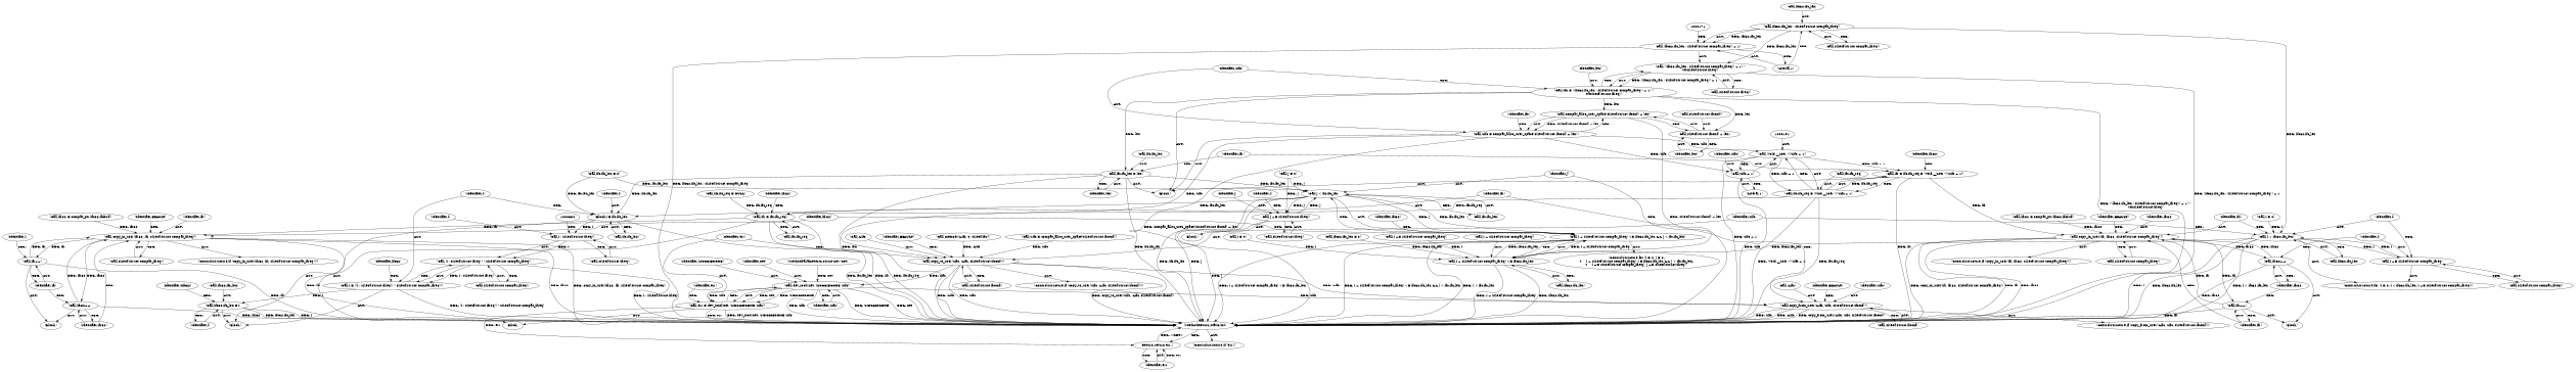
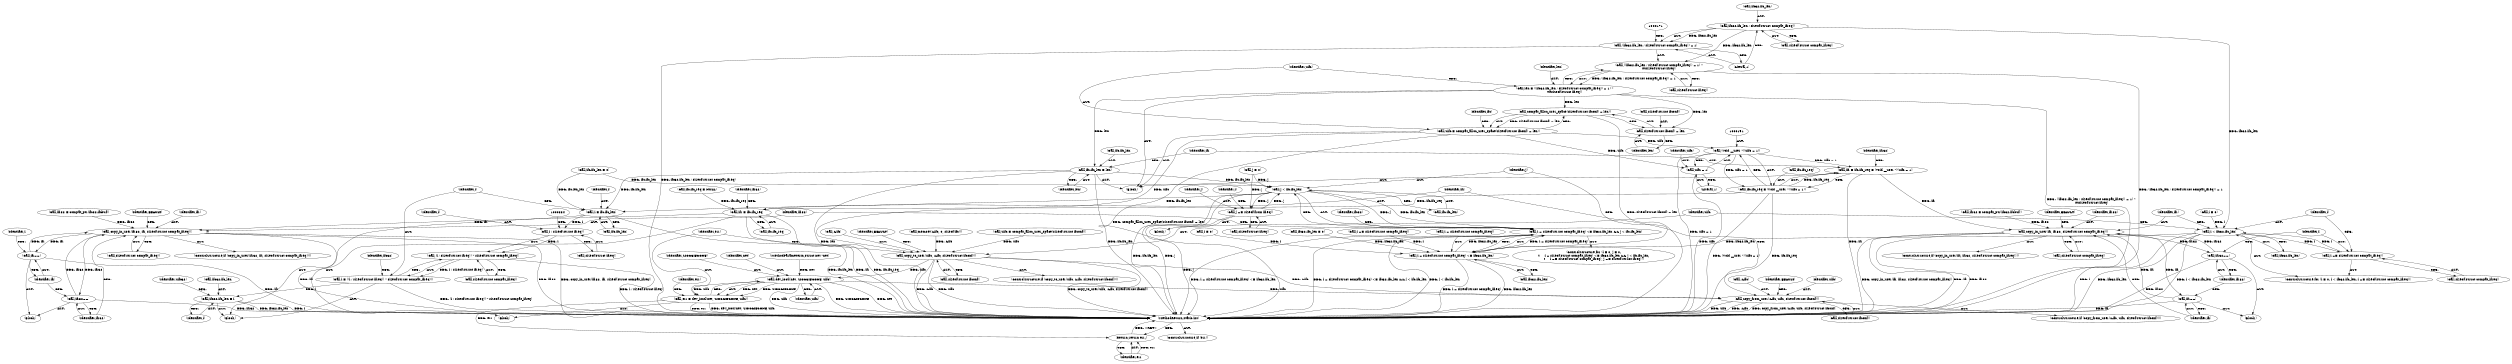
  digraph {
    n1 [label="(Call,ifc32.ifc_len / sizeof(struct compat_ifreq))"]
    n2 [label="(Call,((ifc32.ifc_len / sizeof(struct compat_ifreq)) + 1) *\n\t\t\tsizeof(struct ifreq))"]
    n3 [label="(Call,(ifc32.ifc_len / sizeof(struct compat_ifreq)) + 1)"]
    n4 [label="(Call,i < ifc32.ifc_len)"]
    n5 [label="(Call,sizeof(struct compat_ifreq))"]
    n6 [label="(Call,len = ((ifc32.ifc_len / sizeof(struct compat_ifreq)) + 1) *\n\t\t\tsizeof(struct ifreq))"]
    n7 [label="(Call,sizeof(struct ifreq))"]
    n8 [label="(MethodReturn,static int)"]
    n9 [label="(Literal,1)"]
    n10 [label="(Call,i + sizeof(struct compat_ifreq) <= ifc32.ifc_len)"]
    n11 [label="(Call,i += sizeof(struct compat_ifreq))"]
    n12 [label="(Call,ifc32.ifc_len)"]
    n13 [label="(ControlStructure,for (i = 0; i < ifc32.ifc_len; i += sizeof(struct compat_ifreq)))"]
    n14 [label="(Call,compat_alloc_user_space(sizeof(struct ifconf) + len))"]
    n15 [label="(Call,sizeof(struct ifconf) + len)"]
    n16 [label="(Call,ifc.ifc_len = len)"]
    n17 [label="(Block,)"]
    n18 [label="(Return,return err;)"]
    n19 [label="(ControlStructure,if (err))"]
    n20 [label="(Call,uifc = compat_alloc_user_space(sizeof(struct ifconf) + len))"]
    n21 [label="(Identifier,len)"]
    n22 [label="(Call,j < ifc.ifc_len)"]
-   n23 [label="(Block,i = ifc.ifc_len)"]
+   n23 [label="(Call,i = ifc.ifc_len)"]
    n24 [label="(Identifier,len)"]
    n25 [label="(Call,(void __user *)(uifc + 1))"]
    n26 [label="(Call,uifc + 1)"]
    n27 [label="(Call,copy_to_user(uifc, &ifc, sizeof(struct ifconf)))"]
    n28 [label="(Call,ifr = ifc.ifc_req = (void __user *)(uifc + 1))"]
    n29 [label="(Call,ifc.ifc_req = (void __user *)(uifc + 1))"]
    n30 [label="(Literal,1)"]
    n31 [label="(Call,dev_ioctl(net, SIOCGIFCONF, uifc))"]
    n32 [label="(Call,copy_from_user(&ifc, uifc, sizeof(struct ifconf)))"]
    n33 [label="(Call,sizeof(struct ifconf))"]
    n34 [label="(ControlStructure,if (copy_to_user(uifc, &ifc, sizeof(struct ifconf))))"]
    n35 [label="(Call,copy_in_user(ifr, ifr32, sizeof(struct compat_ifreq)))"]
    n36 [label="(Call,ifr = ifc.ifc_req)"]
    n37 [label="(Call,ifr++)"]
    n38 [label="(Call,ifr32++)"]
    n39 [label="(ControlStructure,if (copy_in_user(ifr, ifr32, sizeof(struct compat_ifreq))))"]
    n40 [label="(Call,sizeof(struct compat_ifreq))"]
    n41 [label="(Identifier,ifr)"]
    n42 [label="(Block,)"]
    n43 [label="(Identifier,ifr32)"]
    n44 [label="(Call,copy_in_user(ifr32, ifr, sizeof(struct compat_ifreq)))"]
    n45 [label="(Call,ifc.ifc_req)"]
    n46 [label="(Block,)"]
    n47 [label="(Call,ifr32++)"]
    n48 [label="(Call,ifr++)"]
    n49 [label="(Call,sizeof(struct compat_ifreq))"]
    n50 [label="(ControlStructure,if (copy_in_user(ifr32, ifr, sizeof(struct compat_ifreq))))"]
    n51 [label="(Block,)"]
    n52 [label="(Identifier,ifr32)"]
    n53 [label="(Identifier,ifr)"]
    n54 [label="(Call,err = dev_ioctl(net, SIOCGIFCONF, uifc))"]
    n55 [label="(Identifier,uifc)"]
    n56 [label="(ControlStructure,if (copy_from_user(&ifc, uifc, sizeof(struct ifconf))))"]
    n57 [label="(Call,sizeof(struct ifconf))"]
    n58 [label="(Identifier,err)"]
    n59 [label="(Call,i + sizeof(struct compat_ifreq) <= ifc32.ifc_len && j < ifc.ifc_len)"]
-   n60 [label="(Call,j += sizeof(struct ifreq))"]
+   n60 [label="(Call,j += sizeof(from ifreq))"]
    n61 [label="(Call,ifc.ifc_len)"]
    n62 [label="(Call,i / sizeof(struct ifreq))"]
    n63 [label="(Block,)"]
    n64 [label="(Call,ifc.ifc_len)"]
    n65 [label="(ControlStructure,for (i = 0, j = 0;\n\t     i + sizeof(struct compat_ifreq) <= ifc32.ifc_len && j < ifc.ifc_len;\n\t     i += sizeof(struct compat_ifreq), j += sizeof(struct ifreq)))"]
    n66 [label="(Call,sizeof(struct ifreq))"]
    n67 [label="(Block,)"]
    n68 [label="(Call,ifc32.ifc_len)"]
    n69 [label="(Call,(i / sizeof(struct ifreq)) * sizeof(struct compat_ifreq))"]
    n70 [label="(Call,sizeof(struct ifreq))"]
    n71 [label="(Call,i = ((i / sizeof(struct ifreq)) * sizeof(struct compat_ifreq)))"]
    n72 [label="(Call,sizeof(struct compat_ifreq))"]
    n73 [label="(Call,ifc32.ifc_len = i)"]
    n74 [label="(Identifier,i)"]
    n75 [label="(Call,sizeof(struct compat_ifreq))"]
    n76 [label="(Call,i += sizeof(struct compat_ifreq))"]
    n77 [label="(Identifier,EFAULT)"]
    n78 [label="(Identifier,uifc)"]
    n79 [label="(Identifier,i)"]
    n80 [label="(Identifier,EFAULT)"]
    n81 [label="(Identifier,err)"]
    n82 [label="(Call,ifr32 = compat_ptr(ifc32.ifcbuf))"]
    n83 [label="(Call,ifr32 = compat_ptr(ifc32.ifcbuf))"]
    n84 [label="(Identifier,uifc32)"]
    n85 [label="(Call,i = 0)"]
    n86 [label="(Call,ifc.ifc_len = 0)"]
    n87 [label="(Identifier,ifr32)"]
    n88 [label="(Call,ifc32.ifc_len = 0)"]
    n89 [label="(Call,sizeof(struct ifconf))"]
    n90 [label="(Identifier,EFAULT)"]
    n91 [label="(Identifier,i)"]
    n92 [label="(Call,ifc.ifc_len)"]
    n93 [label="(Identifier,j)"]
    n94 [label="(MethodParameterIn,struct net *net)"]
    n95 [label="(Identifier,EFAULT)"]
    n96 [label="(Call,i + sizeof(struct compat_ifreq))"]
    n97 [label="(Call,ifc32.ifc_len)"]
    n98 [label="(Identifier,uifc)"]
    n99 [label="(Identifier,ifr)"]
    n100 [label="(Identifier,ifr32)"]
    n101 [label="(Identifier,ifc)"]
    n102 [label="(Identifier,ifr32)"]
    n103 [label="(Identifier,uifc)"]
    n104 [label="(Identifier,err)"]
    n105 [label="(Call,memset(&ifc, 0, sizeof(ifc)))"]
    n106 [label="(Call,i = 0)"]
    n107 [label="(Call,uifc = compat_alloc_user_space(sizeof(struct ifconf)))"]
    n108 [label="(Call,&ifc)"]
    n109 [label="(Identifier,j)"]
    n110 [label="(Identifier,len)"]
    n111 [label="(Call,&ifc)"]
    n112 [label="(Call,ifc.ifc_req = NULL)"]
    n113 [label="(Identifier,i)"]
    n114 [label="(Identifier,ifr)"]
    n115 [label="(Identifier,ifc32)"]
    n116 [label="(Identifier,i)"]
    n117 [label="(Identifier,uifc)"]
    n118 [label="(Identifier,ifr32)"]
    n119 [label="(Identifier,i)"]
    n120 [label="(Call,ifc32.ifc_len)"]
    n121 [label="(Identifier,ifr)"]
    n122 [label="(Identifier,i)"]
    n123 [label="(Identifier,SIOCGIFCONF)"]
    n124 [label="(Identifier,net)"]
    n125 [label="(Call,j = 0)"]
    n126 [label="(Identifier,ifc32)"]
    n127 [label="(Identifier,i)"]
    n128 [label="(Identifier,ifr)"]
    n129 [label="(Call,ifc.ifc_req)"]
    1000191
    1000334
    1000171
    n1 -> n2 [label="DDG: ifc32.ifc_len"]
    n1 -> n3 [label="AST: "]
    n1 -> n3 [label="DDG: ifc32.ifc_len"]
    n1 -> n4 [label="DDG: ifc32.ifc_len"]
    n1 -> n5 [label="CFG: "]
    n2 -> n6 [label="AST: "]
    n2 -> n6 [label="DDG: (ifc32.ifc_len / sizeof(struct compat_ifreq)) + 1"]
    n2 -> n7 [label="CFG: "]
    n2 -> n8 [label="DDG: (ifc32.ifc_len / sizeof(struct compat_ifreq)) + 1"]
    n3 -> n2 [label="AST: "]
    n3 -> n8 [label="DDG: ifc32.ifc_len / sizeof(struct compat_ifreq)"]
    n3 -> n9 [label="CFG: "]
    n4 -> n8 [label="DDG: i"]
    n4 -> n8 [label="DDG: ifc32.ifc_len"]
    n4 -> n8 [label="DDG: i < ifc32.ifc_len"]
    n4 -> n10 [label="DDG: ifc32.ifc_len"]
    n4 -> n11 [label="DDG: i"]
    n4 -> n12 [label="CFG: "]
    n4 -> n13 [label="AST: "]
    n5 -> n1 [label="AST: "]
    n6 -> n2 [label="CFG: "]
    n6 -> n8 [label="DDG: ((ifc32.ifc_len / sizeof(struct compat_ifreq)) + 1) *\n\t\t\tsizeof(struct ifreq)"]
    n6 -> n14 [label="DDG: len"]
    n6 -> n15 [label="DDG: len"]
    n6 -> n16 [label="DDG: len"]
    n6 -> n17 [label="AST: "]
    n7 -> n2 [label="AST: "]
    n8 -> n18 [label="CFG: "]
    n8 -> n19 [label="AST: "]
    n9 -> n1 [label="CFG: "]
    n9 -> n3 [label="AST: "]
    n10 -> n8 [label="DDG: ifc32.ifc_len"]
    n10 -> n8 [label="DDG: i + sizeof(struct compat_ifreq)"]
    n10 -> n59 [label="AST: "]
    n10 -> n59 [label="DDG: i + sizeof(struct compat_ifreq)"]
    n10 -> n59 [label="DDG: ifc32.ifc_len"]
    n10 -> n68 [label="CFG: "]
    n11 -> n4 [label="DDG: i"]
    n11 -> n13 [label="AST: "]
    n11 -> n75 [label="CFG: "]
    n12 -> n4 [label="AST: "]
    n14 -> n8 [label="DDG: sizeof(struct ifconf) + len"]
    n14 -> n15 [label="CFG: "]
    n14 -> n20 [label="AST: "]
    n14 -> n20 [label="DDG: sizeof(struct ifconf) + len"]
    n15 -> n14 [label="AST: "]
    n15 -> n21 [label="CFG: "]
    n16 -> n8 [label="DDG: ifc.ifc_len"]
    n16 -> n8 [label="DDG: len"]
    n16 -> n17 [label="AST: "]
    n16 -> n22 [label="DDG: ifc.ifc_len"]
    n16 -> n23 [label="DDG: ifc.ifc_len"]
    n16 -> n24 [label="CFG: "]
    n18 -> n8 [label="DDG: <RET>"]
    n18 -> n58 [label="CFG: "]
    n20 -> n8 [label="DDG: compat_alloc_user_space(sizeof(struct ifconf) + len)"]
    n20 -> n14 [label="CFG: "]
    n20 -> n17 [label="AST: "]
    n20 -> n25 [label="DDG: uifc"]
    n20 -> n26 [label="DDG: uifc"]
    n20 -> n27 [label="DDG: uifc"]
    n21 -> n15 [label="AST: "]
    n22 -> n8 [label="DDG: j"]
    n22 -> n8 [label="DDG: ifc.ifc_len"]
    n22 -> n23 [label="DDG: ifc.ifc_len"]
    n22 -> n59 [label="AST: "]
    n22 -> n59 [label="DDG: j"]
    n22 -> n59 [label="DDG: ifc.ifc_len"]
    n22 -> n60 [label="DDG: j"]
    n22 -> n61 [label="CFG: "]
    n23 -> n8 [label="DDG: ifc.ifc_len"]
    n23 -> n62 [label="DDG: i"]
    n23 -> n63 [label="AST: "]
    n23 -> n64 [label="CFG: "]
    n24 -> n16 [label="AST: "]
    n25 -> n8 [label="DDG: uifc + 1"]
    n25 -> n26 [label="CFG: "]
    n25 -> n28 [label="DDG: uifc + 1"]
    n25 -> n29 [label="AST: "]
    n25 -> n29 [label="DDG: uifc + 1"]
    n26 -> n8 [label="DDG: uifc"]
    n26 -> n25 [label="AST: "]
    n26 -> n30 [label="CFG: "]
    n27 -> n8 [label="DDG: copy_to_user(uifc, &ifc, sizeof(struct ifconf))"]
    n27 -> n8 [label="DDG: &ifc"]
    n27 -> n8 [label="DDG: uifc"]
    n27 -> n31 [label="DDG: uifc"]
    n27 -> n32 [label="DDG: &ifc"]
    n27 -> n33 [label="CFG: "]
    n27 -> n34 [label="AST: "]
    n28 -> n8 [label="DDG: ifr"]
    n28 -> n17 [label="AST: "]
    n28 -> n29 [label="CFG: "]
    n28 -> n35 [label="DDG: ifr"]
    n29 -> n8 [label="DDG: ifc.ifc_req"]
    n29 -> n8 [label="DDG: (void __user *)(uifc + 1)"]
    n29 -> n25 [label="CFG: "]
    n29 -> n28 [label="AST: "]
    n29 -> n28 [label="DDG: ifc.ifc_req"]
    n29 -> n36 [label="DDG: ifc.ifc_req"]
    n30 -> n26 [label="AST: "]
    n31 -> n8 [label="DDG: SIOCGIFCONF"]
    n31 -> n8 [label="DDG: net"]
    n31 -> n8 [label="DDG: uifc"]
    n31 -> n32 [label="DDG: uifc"]
    n31 -> n54 [label="AST: "]
    n31 -> n54 [label="DDG: net"]
    n31 -> n54 [label="DDG: SIOCGIFCONF"]
    n31 -> n54 [label="DDG: uifc"]
    n31 -> n55 [label="CFG: "]
    n32 -> n8 [label="DDG: uifc"]
    n32 -> n8 [label="DDG: &ifc"]
    n32 -> n8 [label="DDG: copy_from_user(&ifc, uifc, sizeof(struct ifconf))"]
    n32 -> n56 [label="AST: "]
    n32 -> n57 [label="CFG: "]
    n33 -> n27 [label="AST: "]
    n35 -> n8 [label="DDG: copy_in_user(ifr, ifr32, sizeof(struct compat_ifreq))"]
    n35 -> n8 [label="DDG: ifr"]
    n35 -> n8 [label="DDG: ifr32"]
    n35 -> n37 [label="DDG: ifr"]
    n35 -> n38 [label="DDG: ifr32"]
    n35 -> n39 [label="AST: "]
    n35 -> n40 [label="CFG: "]
    n36 -> n8 [label="DDG: ifr"]
    n36 -> n8 [label="DDG: ifc.ifc_req"]
    n36 -> n44 [label="DDG: ifr"]
    n36 -> n45 [label="CFG: "]
    n36 -> n46 [label="AST: "]
    n37 -> n8 [label="DDG: ifr"]
    n37 -> n35 [label="DDG: ifr"]
    n37 -> n41 [label="CFG: "]
    n37 -> n42 [label="AST: "]
    n38 -> n8 [label="DDG: ifr32"]
    n38 -> n35 [label="DDG: ifr32"]
    n38 -> n42 [label="AST: "]
    n38 -> n43 [label="CFG: "]
    n40 -> n35 [label="AST: "]
    n41 -> n35 [label="CFG: "]
    n41 -> n37 [label="AST: "]
    n43 -> n37 [label="CFG: "]
    n43 -> n38 [label="AST: "]
    n44 -> n8 [label="DDG: ifr"]
    n44 -> n8 [label="DDG: ifr32"]
    n44 -> n8 [label="DDG: copy_in_user(ifr32, ifr, sizeof(struct compat_ifreq))"]
    n44 -> n47 [label="DDG: ifr32"]
    n44 -> n48 [label="DDG: ifr"]
    n44 -> n49 [label="CFG: "]
    n44 -> n50 [label="AST: "]
    n45 -> n36 [label="AST: "]
    n47 -> n8 [label="DDG: ifr32"]
    n47 -> n44 [label="DDG: ifr32"]
    n47 -> n51 [label="AST: "]
    n47 -> n52 [label="CFG: "]
    n48 -> n8 [label="DDG: ifr"]
    n48 -> n44 [label="DDG: ifr"]
    n48 -> n51 [label="AST: "]
    n48 -> n53 [label="CFG: "]
    n49 -> n44 [label="AST: "]
    n52 -> n44 [label="CFG: "]
    n52 -> n47 [label="AST: "]
    n53 -> n47 [label="CFG: "]
    n53 -> n48 [label="AST: "]
    n54 -> n8 [label="DDG: err"]
    n54 -> n8 [label="DDG: dev_ioctl(net, SIOCGIFCONF, uifc)"]
    n54 -> n18 [label="DDG: err"]
    n54 -> n31 [label="CFG: "]
    n54 -> n46 [label="AST: "]
    n55 -> n31 [label="AST: "]
    n57 -> n32 [label="AST: "]
    n58 -> n18 [label="AST: "]
    n58 -> n18 [label="DDG: err"]
    n59 -> n8 [label="DDG: j < ifc.ifc_len"]
    n59 -> n8 [label="DDG: i + sizeof(struct compat_ifreq) <= ifc32.ifc_len"]
    n59 -> n8 [label="DDG: i + sizeof(struct compat_ifreq) <= ifc32.ifc_len && j < ifc.ifc_len"]
    n59 -> n10 [label="CFG: "]
    n59 -> n22 [label="CFG: "]
    n59 -> n65 [label="AST: "]
    n60 -> n8 [label="DDG: j"]
    n60 -> n22 [label="DDG: j"]
    n60 -> n66 [label="CFG: "]
    n60 -> n67 [label="AST: "]
    n61 -> n22 [label="AST: "]
    n62 -> n69 [label="AST: "]
    n62 -> n69 [label="DDG: i"]
    n62 -> n70 [label="CFG: "]
    n64 -> n23 [label="AST: "]
    n66 -> n60 [label="AST: "]
    n68 -> n10 [label="AST: "]
    n69 -> n8 [label="DDG: i / sizeof(struct ifreq)"]
    n69 -> n71 [label="AST: "]
    n69 -> n71 [label="DDG: i / sizeof(struct ifreq)"]
    n69 -> n72 [label="CFG: "]
    n70 -> n62 [label="AST: "]
    n71 -> n8 [label="DDG: (i / sizeof(struct ifreq)) * sizeof(struct compat_ifreq)"]
    n71 -> n63 [label="AST: "]
    n71 -> n69 [label="CFG: "]
    n71 -> n73 [label="DDG: i"]
    n72 -> n69 [label="AST: "]
    n73 -> n8 [label="DDG: i"]
    n73 -> n8 [label="DDG: ifc32.ifc_len"]
    n73 -> n63 [label="AST: "]
    n73 -> n74 [label="CFG: "]
    n74 -> n73 [label="AST: "]
    n75 -> n11 [label="AST: "]
    n76 -> n10 [label="DDG: i"]
    n77 -> n32 [label="CFG: "]
    n78 -> n32 [label="AST: "]
    n79 -> n60 [label="CFG: "]
    n80 -> n44 [label="CFG: "]
    n81 -> n54 [label="CFG: "]
    n82 -> n44 [label="DDG: ifr32"]
    n83 -> n35 [label="DDG: ifr32"]
    n84 -> n73 [label="CFG: "]
    n85 -> n10 [label="DDG: i"]
    n86 -> n22 [label="DDG: ifc.ifc_len"]
    n86 -> n23 [label="DDG: ifc.len_len"]
    n87 -> n28 [label="CFG: "]
    n88 -> n10 [label="DDG: ifc32.ifc_len"]
    n89 -> n15 [label="AST: "]
    n90 -> n35 [label="CFG: "]
    n91 -> n4 [label="AST: "]
    n91 -> n11 [label="CFG: "]
    n92 -> n16 [label="AST: "]
    n93 -> n10 [label="CFG: "]
    n93 -> n22 [label="AST: "]
    n94 -> n31 [label="DDG: net"]
    n95 -> n27 [label="CFG: "]
    n96 -> n10 [label="AST: "]
    n97 -> n73 [label="AST: "]
    n98 -> n4 [label="CFG: "]
    n98 -> n27 [label="AST: "]
    n99 -> n4 [label="CFG: "]
    n99 -> n35 [label="AST: "]
    n100 -> n44 [label="AST: "]
    n100 -> n59 [label="CFG: "]
    n101 -> n20 [label="CFG: "]
    n102 -> n35 [label="AST: "]
    n103 -> n6 [label="CFG: "]
    n103 -> n20 [label="AST: "]
    n104 -> n27 [label="CFG: "]
    n104 -> n54 [label="AST: "]
    n105 -> n27 [label="DDG: &ifc"]
    n106 -> n4 [label="DDG: i"]
    n107 -> n27 [label="DDG: uifc"]
    n108 -> n32 [label="AST: "]
    n109 -> n60 [label="AST: "]
    n110 -> n6 [label="AST: "]
    n111 -> n27 [label="AST: "]
    n112 -> n36 [label="DDG: ifc.ifc_req"]
    n113 -> n11 [label="AST: "]
    n113 -> n38 [label="CFG: "]
    n114 -> n32 [label="CFG: "]
    n114 -> n36 [label="AST: "]
    n115 -> n59 [label="CFG: "]
    n116 -> n62 [label="AST: "]
    n117 -> n26 [label="AST: "]
    n118 -> n36 [label="CFG: "]
    n119 -> n23 [label="CFG: "]
    n119 -> n71 [label="AST: "]
    n120 -> n1 [label="AST: "]
    n121 -> n16 [label="CFG: "]
    n121 -> n28 [label="AST: "]
    n122 -> n23 [label="AST: "]
    n123 -> n31 [label="AST: "]
    n124 -> n31 [label="AST: "]
    n125 -> n22 [label="DDG: j"]
    n125 -> n60 [label="DDG: j"]
    n126 -> n71 [label="CFG: "]
    n127 -> n48 [label="CFG: "]
    n128 -> n44 [label="AST: "]
    n129 -> n29 [label="AST: "]
    1000191 -> n25 [label="AST: "]
    1000334 -> n62 [label="CFG: "]
    1000171 -> n3 [label="CFG: "]
  }
